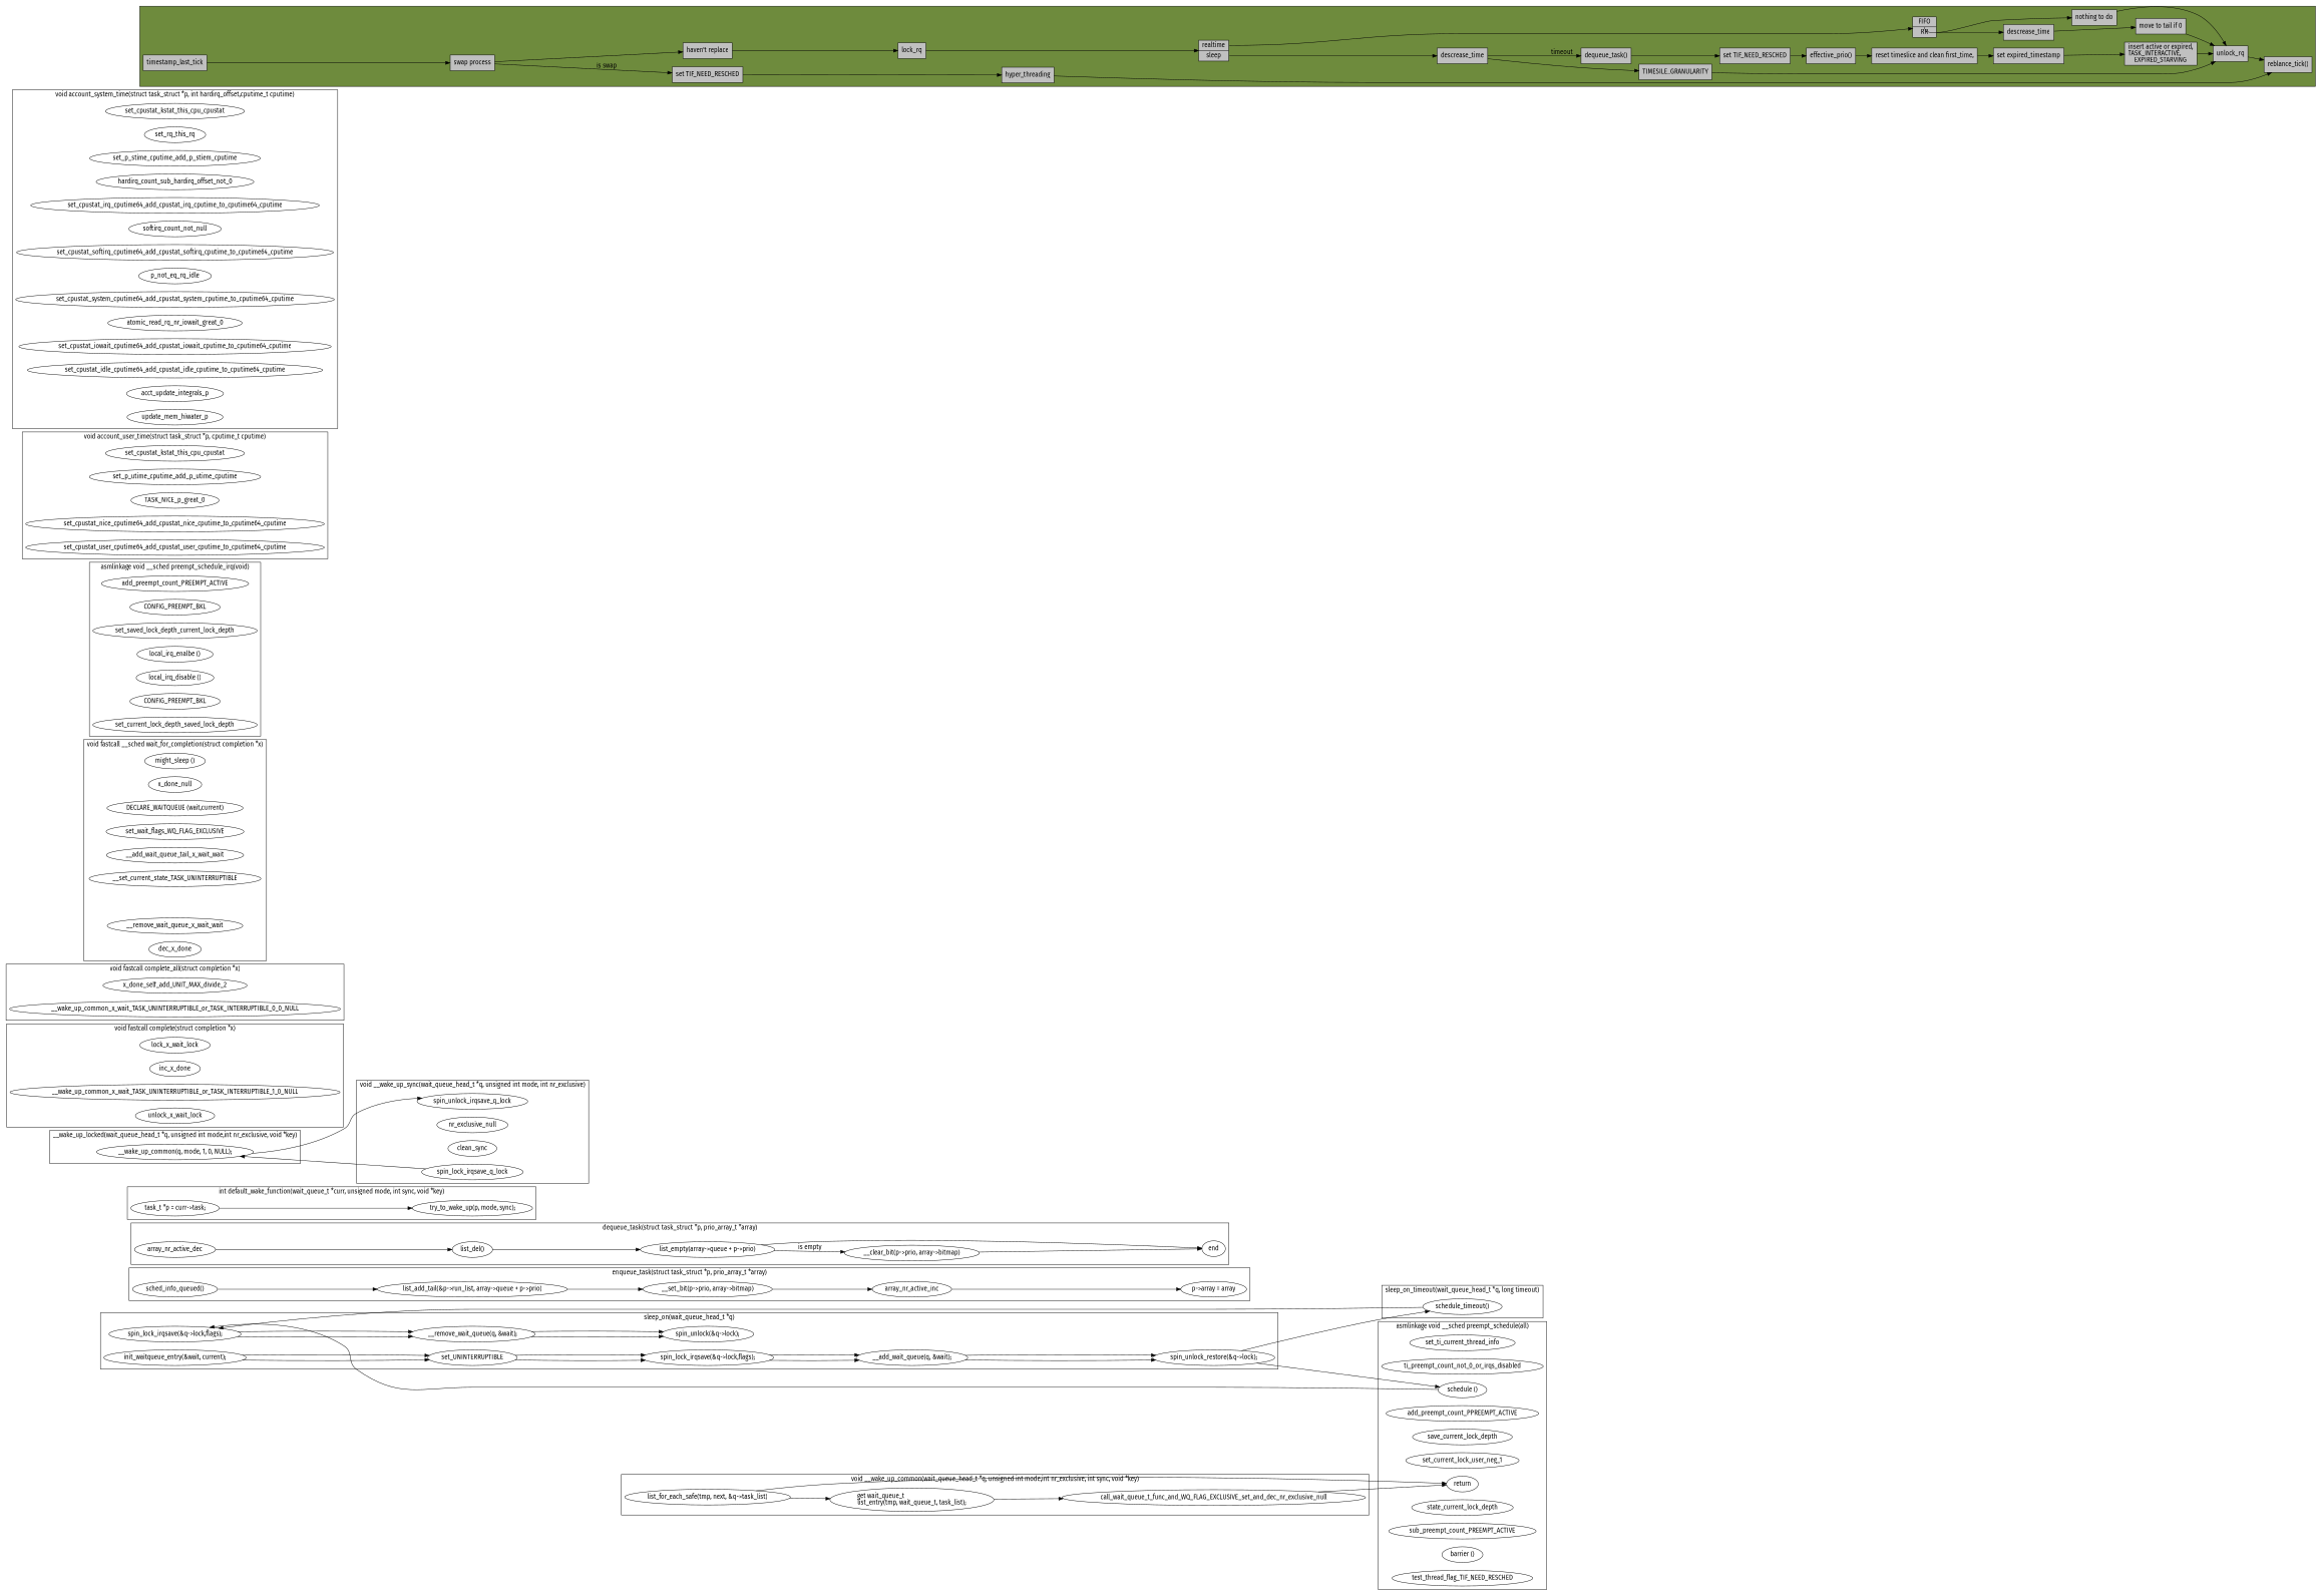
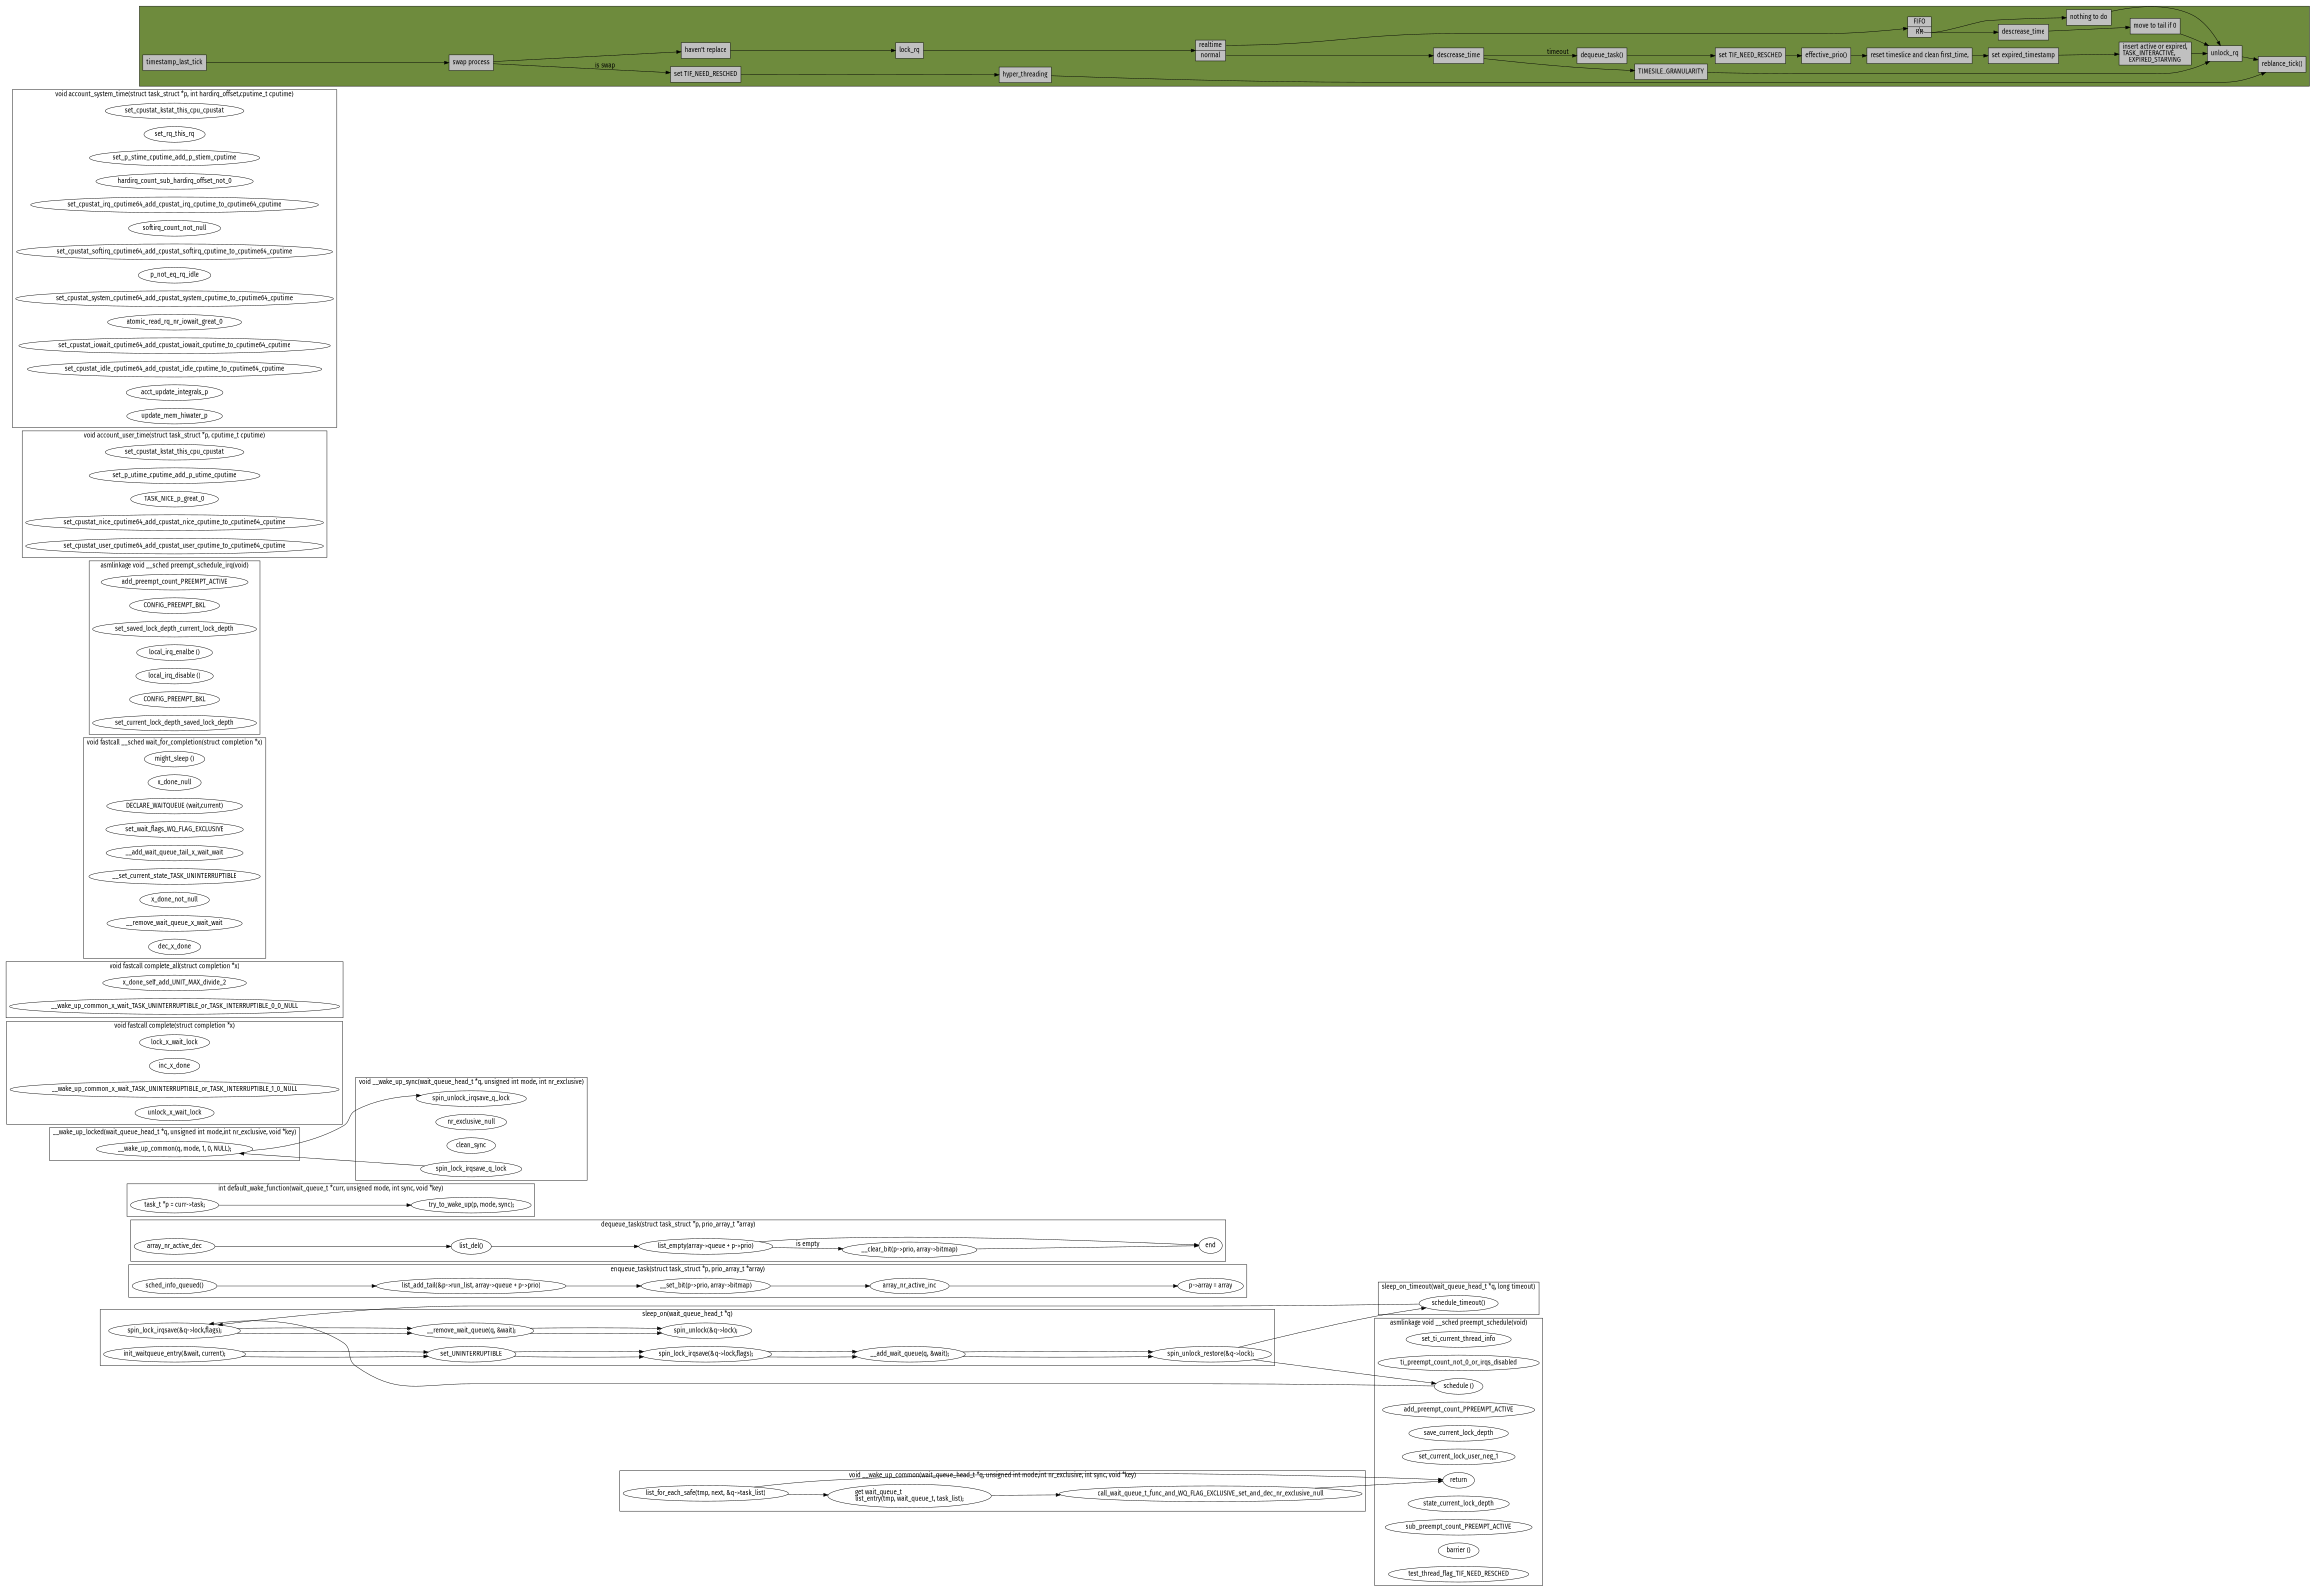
  digraph {
    fontname="Fira Sans"
    rankdir=LR
    node [fontname="Fira Sans"]
    edge [fontname="Fira Sans"]
    n1 [label=set_ti_current_thread_info]
    n2 [label=ti_preempt_count_not_0_or_irqs_disabled]
    n3 [label=return]
    n4 [label=add_preempt_count_PPREEMPT_ACTIVE]
    n5 [label=save_current_lock_depth]
    n6 [label=set_current_lock_user_neg_1]
    n7 [label="schedule ()"]
    n8 [label=state_current_lock_depth]
    n9 [label=sub_preempt_count_PREEMPT_ACTIVE]
    n10 [label="barrier ()"]
    n11 [label=test_thread_flag_TIF_NEED_RESCHED]
    n12 [label="sched_info_queued()"]
    n13 [label="list_add_tail(&p->run_list, array->queue + p->prio)"]
    n14 [label="__set_bit(p->prio, array->bitmap)"]
    array_nr_active_inc
    n16 [label="p->array = array"]
    n17 [label="list_del()"]
    array_nr_active_dec
    n19 [label="list_empty(array->queue + p->prio)"]
    n20 [label="__clear_bit(p->prio, array->bitmap)"]
    end
    n22 [label="task_t *p = curr->task;"]
    n23 [label="try_to_wake_up(p, mode, sync);"]
    n24 [label="spin_lock_irqsave(&q->lock,flags);"]
    n25 [label="init_waitqueue_entry(&wait, current);"]
    n26 [label=set_UNINTERRUPTIBLE]
    n27 [label="spin_lock_irqsave(&q->lock,flags);"]
    n28 [label="__add_wait_queue(q, &wait);"]
    n29 [label="spin_unlock_restore(&q->lock);"]
    n30 [label="__remove_wait_queue(q, &wait);"]
    n31 [label="spin_unlock(&q->lock);"]
    n32 [label="schedule_timeout()"]
    n33 [label="__wake_up_common(q, mode, 1, 0, NULL);"]
    n34 [label="list_for_each_safe(tmp, next, &q->task_list)"]
    n35 [label="get wait_queue_t \llist_entry(tmp, wait_queue_t, task_list);"]
    n36 [label=call_wait_queue_t_func_and_WQ_FLAG_EXCLUSIVE_set_and_dec_nr_exclusive_null]
    n37 [label=spin_unlock_irqsave_q_lock]
    n38 [label=nr_exclusive_null]
    n39 [label=clean_sync]
    n40 [label=spin_lock_irqsave_q_lock]
    n41 [label=lock_x_wait_lock]
    n42 [label=inc_x_done]
    n43 [label=__wake_up_common_x_wait_TASK_UNINTERRUPTIBLE_or_TASK_INTERRUPTIBLE_1_0_NULL]
    n44 [label=unlock_x_wait_lock]
    n45 [label=x_done_self_add_UNIT_MAX_divide_2]
    n46 [label=__wake_up_common_x_wait_TASK_UNINTERRUPTIBLE_or_TASK_INTERRUPTIBLE_0_0_NULL]
    n47 [label="might_sleep ()"]
    n48 [label=x_done_null]
    n49 [label="DECLARE_WAITQUEUE (wait,current)"]
    n50 [label=set_wait_flags_WQ_FLAG_EXCLUSIVE]
    n51 [label=__add_wait_queue_tail_x_wait_wait]
    n52 [label=__set_current_state_TASK_UNINTERRUPTIBLE]
+   n53 [label=x_done_not_null]
    n54 [label=__remove_wait_queue_x_wait_wait]
    n55 [label=dec_x_done]
    n56 [label=add_preempt_count_PREEMPT_ACTIVE]
    n57 [label=CONFIG_PREEMPT_BKL]
    n58 [label=set_saved_lock_depth_current_lock_depth]
    n59 [label="local_irq_enalbe ()"]
    n60 [label="local_irq_disable ()"]
    n61 [label=CONFIG_PREEMPT_BKL]
    n62 [label=set_current_lock_depth_saved_lock_depth]
    n63 [label=set_cpustat_kstat_this_cpu_cpustat]
    n64 [label=set_p_utime_cputime_add_p_utime_cputime]
    n65 [label=TASK_NICE_p_great_0]
    n66 [label=set_cpustat_nice_cputime64_add_cpustat_nice_cputime_to_cputime64_cputime]
    n67 [label=set_cpustat_user_cputime64_add_cpustat_user_cputime_to_cputime64_cputime]
    n68 [label=set_cpustat_kstat_this_cpu_cpustat]
    n69 [label=set_rq_this_rq]
    n70 [label=set_p_stime_cputime_add_p_stiem_cputime]
    n71 [label=hardirq_count_sub_hardirq_offset_not_0]
    n72 [label=set_cpustat_irq_cputime64_add_cpustat_irq_cputime_to_cputime64_cputime]
    n73 [label=softirq_count_not_null]
    n74 [label=set_cpustat_softirq_cputime64_add_cpustat_softirq_cputime_to_cputime64_cputime]
    n75 [label=p_not_eq_rq_idle]
    n76 [label=set_cpustat_system_cputime64_add_cpustat_system_cputime_to_cputime64_cputime]
    n77 [label=atomic_read_rq_nr_iowait_great_0]
    n78 [label=set_cpustat_iowait_cputime64_add_cpustat_iowait_cputime_to_cputime64_cputime]
    n79 [label=set_cpustat_idle_cputime64_add_cpustat_idle_cputime_to_cputime64_cputime]
    n80 [label=acct_update_integrals_p]
    n81 [label=update_mem_hiwater_p]
    timestamp_last_tick [fillcolor=gray shape=box style=filled]
    n83 [fillcolor=gray label="swap process" shape=box style=filled]
    n84 [fillcolor=gray label="set TIF_NEED_RESCHED" shape=box style=filled]
    n85 [fillcolor=gray label="haven't replace" shape=box style=filled]
    hyper_threading [fillcolor=gray shape=box style=filled]
    n87 [fillcolor=gray label="set TIF_NEED_RESCHED" shape=box style=filled]
    n88 [fillcolor=gray label="effective_prio()" shape=box style=filled]
    n89 [fillcolor=gray label="reblance_tick()" shape=box style=filled]
    n90 [fillcolor=gray label=lock_rq shape=box style=filled]
-   n91 [fillcolor=gray label="{{<f0>realtime|<f1>sleep}}" shape=record style=filled]
+   n91 [fillcolor=gray label="{{<f0>realtime|<f1>normal}}" shape=record style=filled]
    n92 [fillcolor=gray label=descrease_time shape=box style=filled]
    n93 [fillcolor=gray label="{{<f0>FIFO|<f1>RR}}" shape=record style=filled]
    n94 [fillcolor=gray label=descrease_time shape=box style=filled]
    n95 [fillcolor=gray label="move to tail if 0" shape=box style=filled]
    n96 [fillcolor=gray label="dequeue_task()" shape=box style=filled]
    n97 [fillcolor=gray label=TIMESILE_GRANULARITY shape=box style=filled]
    n98 [fillcolor=gray label="reset timeslice and clean first_time," shape=box style=filled]
    n99 [fillcolor=gray label="nothing to do" shape=box style=filled]
    n100 [fillcolor=gray label=unlock_rq shape=box style=filled]
    n101 [fillcolor=gray label="set expired_timestamp" shape=box style=filled]
    n102 [fillcolor=gray label="insert active or expired,\lTASK_INTERACTIVE,\lEXPIRED_STARVING" shape=box style=filled]
    subgraph cluster_1 {
-     label="asmlinkage void __sched preempt_schedule(all)"
+     label="asmlinkage void __sched preempt_schedule(void)"
      n1
      n2
      n3
      n4
      n5
      n6
      n7
      n8
      n9
      n10
      n11
    }
    subgraph cluster_2 {
      label="enqueue_task(struct task_struct *p, prio_array_t *array)"
      n12
      n13
      n14
      array_nr_active_inc
      n16
    }
    subgraph cluster_3 {
      label="dequeue_task(struct task_struct *p, prio_array_t *array)"
      n17
      array_nr_active_dec
      n19
      n20
      end
    }
    subgraph cluster_4 {
      label="int default_wake_function(wait_queue_t *curr, unsigned mode, int sync, void *key)"
      n22
      n23
    }
    subgraph cluster_5 {
      label="sleep_on(wait_queue_head_t *q)"
      n24
      n25
      n26
      n27
      n28
      n29
      n30
      n31
    }
    subgraph cluster_6 {
      label="sleep_on_timeout(wait_queue_head_t *q, long timeout)"
      n32
    }
    subgraph cluster_7 {
      label="__wake_up_locked(wait_queue_head_t *q, unsigned int mode,int nr_exclusive, void *key)"
      n33
    }
    subgraph cluster_8 {
      label="void __wake_up_common(wait_queue_head_t *q, unsigned int mode,int nr_exclusive, int sync, void *key)"
      n34
      n35
      n36
    }
    subgraph cluster_9 {
      label="void __wake_up_sync(wait_queue_head_t *q, unsigned int mode, int nr_exclusive)"
      n37
      n38
      n39
      n40
    }
    subgraph cluster_10 {
      label="void __wake_up_locked(wait_queue_head_t *q, unsigned int mode)"
    }
    subgraph cluster_11 {
      label="void fastcall complete(struct completion *x)"
      n41
      n42
      n43
      n44
    }
    subgraph cluster_12 {
      label="void fastcall complete_all(struct completion *x)"
      n45
      n46
    }
    subgraph cluster_13 {
      label="void fastcall __sched wait_for_completion(struct completion *x)"
      n47
      n48
      n49
      n50
      n51
      n52
+     n53
      n54
      n55
    }
    subgraph cluster_14 {
      label="asmlinkage void __sched preempt_schedule_irq(void)"
      n56
      n57
      n58
      n59
      n60
      n61
      n62
    }
    subgraph cluster_15 {
      label="void account_user_time(struct task_struct *p, cputime_t cputime)"
      n63
      n64
      n65
      n66
      n67
    }
    subgraph cluster_16 {
      label="void account_system_time(struct task_struct *p, int hardirq_offset,cputime_t cputime)"
      n68
      n69
      n70
      n71
      n72
      n73
      n74
      n75
      n76
      n77
      n78
      n79
      n80
      n81
    }
    subgraph cluster_17 {
      bgcolor=darkolivegreen4
      timestamp_last_tick
      n83
      n84
      n85
      hyper_threading
      n87
      n88
      n89
      n90
      n91
      n92
      n93
      n94
      n95
      n96
      n97
      n98
      n99
      n100
      n101
      n102
    }
    n7 -> n24
    n12 -> n13
    n13 -> n14
    n14 -> array_nr_active_inc
    array_nr_active_inc -> n16
    n17 -> n19
    array_nr_active_dec -> n17
    n19 -> n20 [label="is empty"]
    n19 -> end
    n20 -> end
    n22 -> n23
    n24 -> n30
    n24 -> n30
    n25 -> n26
    n25 -> n26
    n26 -> n27
    n26 -> n27
    n27 -> n28
    n27 -> n28
    n28 -> n29
    n28 -> n29
    n29 -> n7
    n29 -> n32
    n30 -> n31
    n30 -> n31
    n32 -> n24
    n33 -> n37
    n34 -> n3
    n34 -> n35
    n35 -> n36
    n36 -> n3
    n40 -> n33
    timestamp_last_tick -> n83
    n83 -> n84 [label="is swap"]
    n83 -> n85
    n84 -> hyper_threading
    n85 -> n90
    hyper_threading -> n89
    n87 -> n88
    n88 -> n98
    n90 -> n91
    n91 -> n92 [tailport=f1]
    n91 -> n93 [tailport=f0]
    n92 -> n96 [label=timeout]
    n92 -> n97
    n93 -> n94 [tailport=f1]
    n93 -> n99 [tailport="f0:s"]
    n94 -> n95
    n95 -> n100
    n96 -> n87
    n97 -> n100
    n98 -> n101
    n99 -> n100
    n100 -> n89
    n101 -> n102
    n102 -> n100
  }
